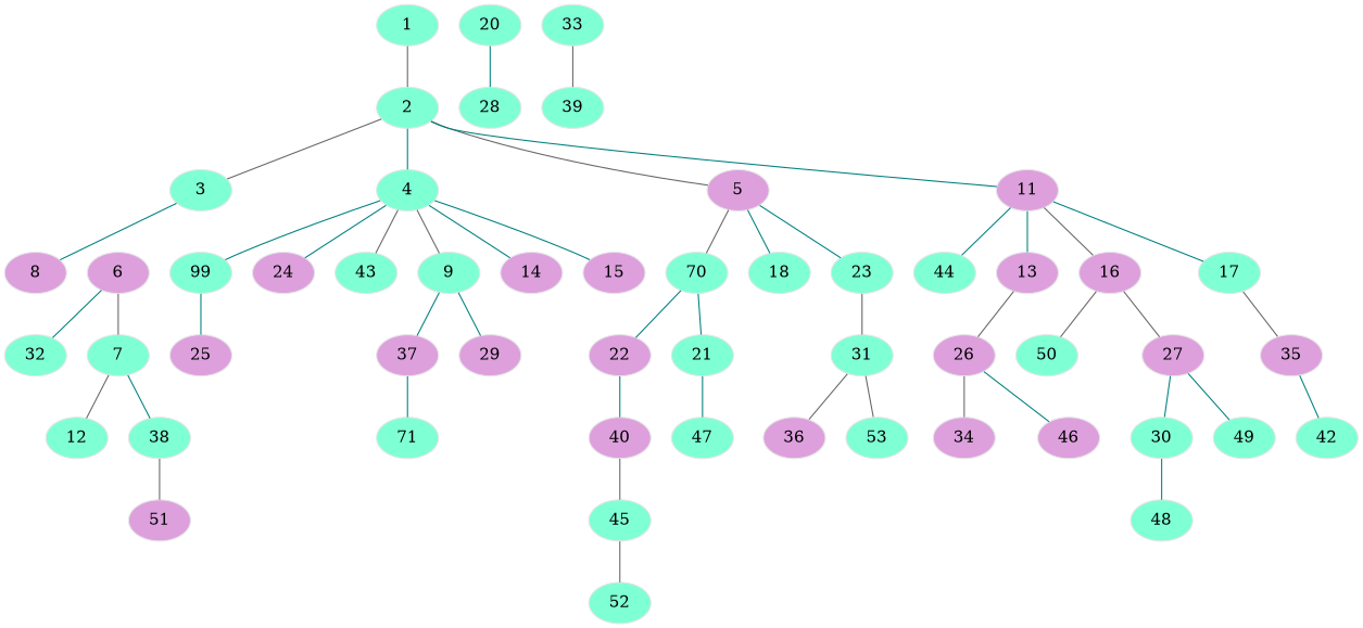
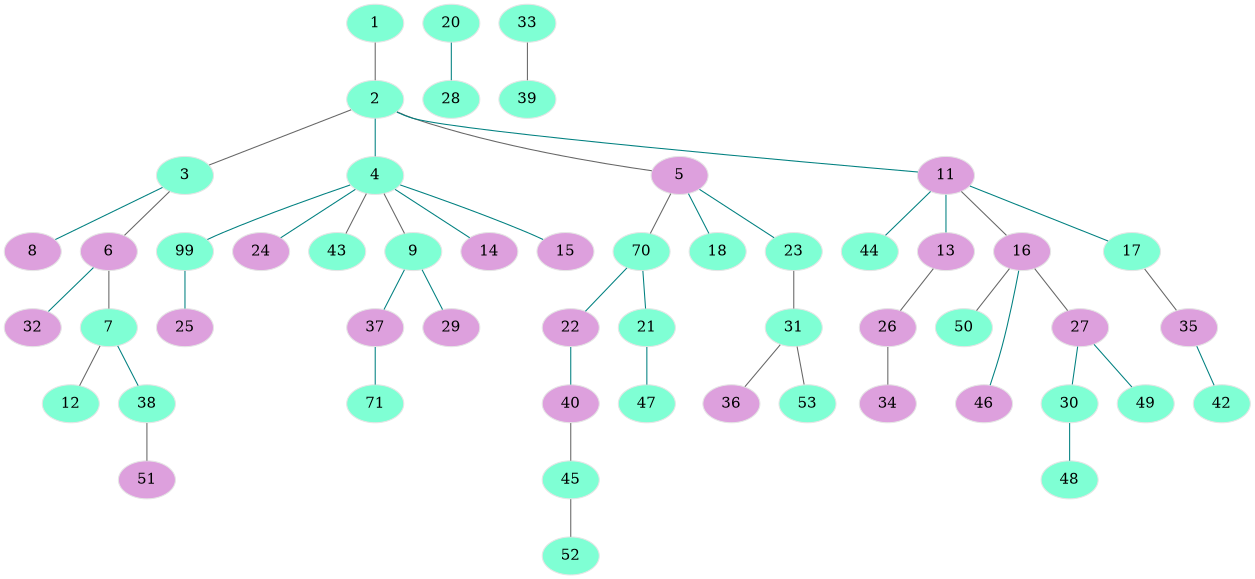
  graph {
    node [color=gray90 fillcolor=aquamarine style=filled]
    edge [color=teal weight=1.0]
    1
    2
    3
    4
    5 [fillcolor=plum]
    11 [fillcolor=plum]
    6 [fillcolor=plum]
    8 [fillcolor=plum]
    9
    14 [fillcolor=plum]
    15 [fillcolor=plum]
    n12 [label=99]
    24 [fillcolor=plum]
    43
    n15 [label=70]
    18
    23
    13 [fillcolor=plum]
    16 [fillcolor=plum]
    17
    44
    7
-   32
+   32 [fillcolor=plum]
    29 [fillcolor=plum]
    37 [fillcolor=plum]
    25 [fillcolor=plum]
    21
    22 [fillcolor=plum]
    31
    12
    38
    51 [fillcolor=plum]
    n33 [label=71]
    47
    40 [fillcolor=plum]
    26 [fillcolor=plum]
    27 [fillcolor=plum]
    50
    35 [fillcolor=plum]
    20
    28
    34 [fillcolor=plum]
    46 [fillcolor=plum]
    30
    49
    42
    45
    36 [fillcolor=plum]
    53
    33
    39
    48
    52
    1 -- 2 [color=gray40]
    2 -- 3 [color=gray40 weight=2.0]
    2 -- 4
    2 -- 5 [color=gray40]
    2 -- 11
+   3 -- 6 [color=gray40]
    3 -- 8
    4 -- 9 [color=gray40]
    4 -- 14
    4 -- 15
    4 -- n12
    4 -- 24
    4 -- 43 [color=gray40]
    5 -- n15 [color=gray40]
    5 -- 18
    5 -- 23
    11 -- 13
    11 -- 16 [color=gray40]
    11 -- 17
    11 -- 44
    6 -- 7 [color=gray40]
    6 -- 32
    9 -- 29
    9 -- 37
    n12 -- 25
    n15 -- 21
    n15 -- 22
    23 -- 31 [color=gray40]
    13 -- 26 [color=gray40]
    16 -- 27 [color=gray40]
    16 -- 50 [color=gray40]
    17 -- 35 [color=gray40]
    7 -- 12 [color=gray40]
    7 -- 38
    37 -- n33 [weight=2.0]
    21 -- 47
    22 -- 40
    31 -- 36 [color=gray40]
    31 -- 53 [color=gray40]
    38 -- 51 [color=gray40]
    40 -- 45 [color=gray40]
    26 -- 34 [color=gray40]
-   26 -- 46
+   16 -- 46
    27 -- 30 [weight=2.0]
    27 -- 49
    35 -- 42
    20 -- 28
    30 -- 48
    45 -- 52 [color=gray40]
    33 -- 39 [color=gray40]
  }
